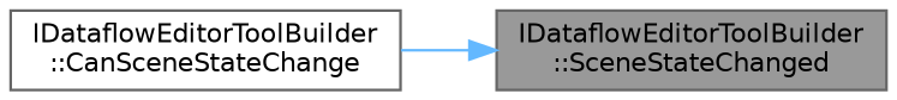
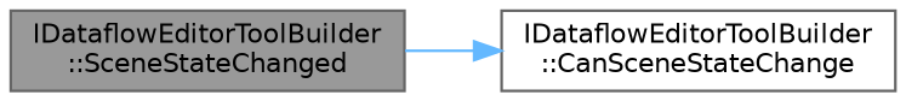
  digraph {
    rankdir=LR
    node [fontname=Helvetica fontsize=10 shape=box style=filled]
    n1 [color=gray40 fillcolor=grey60 fontcolor=black height=0.2 label="IDataflowEditorToolBuilder\l::SceneStateChanged" width=0.4]
    n2 [color=grey40 fillcolor=white height=0.2 label="IDataflowEditorToolBuilder\l::CanSceneStateChange" width=0.4]
-   n2 -> n1 [color=steelblue1 fontname=Helvetica fontsize=10 labelfontname=Helvetica labelfontsize=10 style=solid]
+   n1 -> n2 [color=steelblue1 fontname=Helvetica fontsize=10 labelfontname=Helvetica labelfontsize=10 style=solid]
  }
